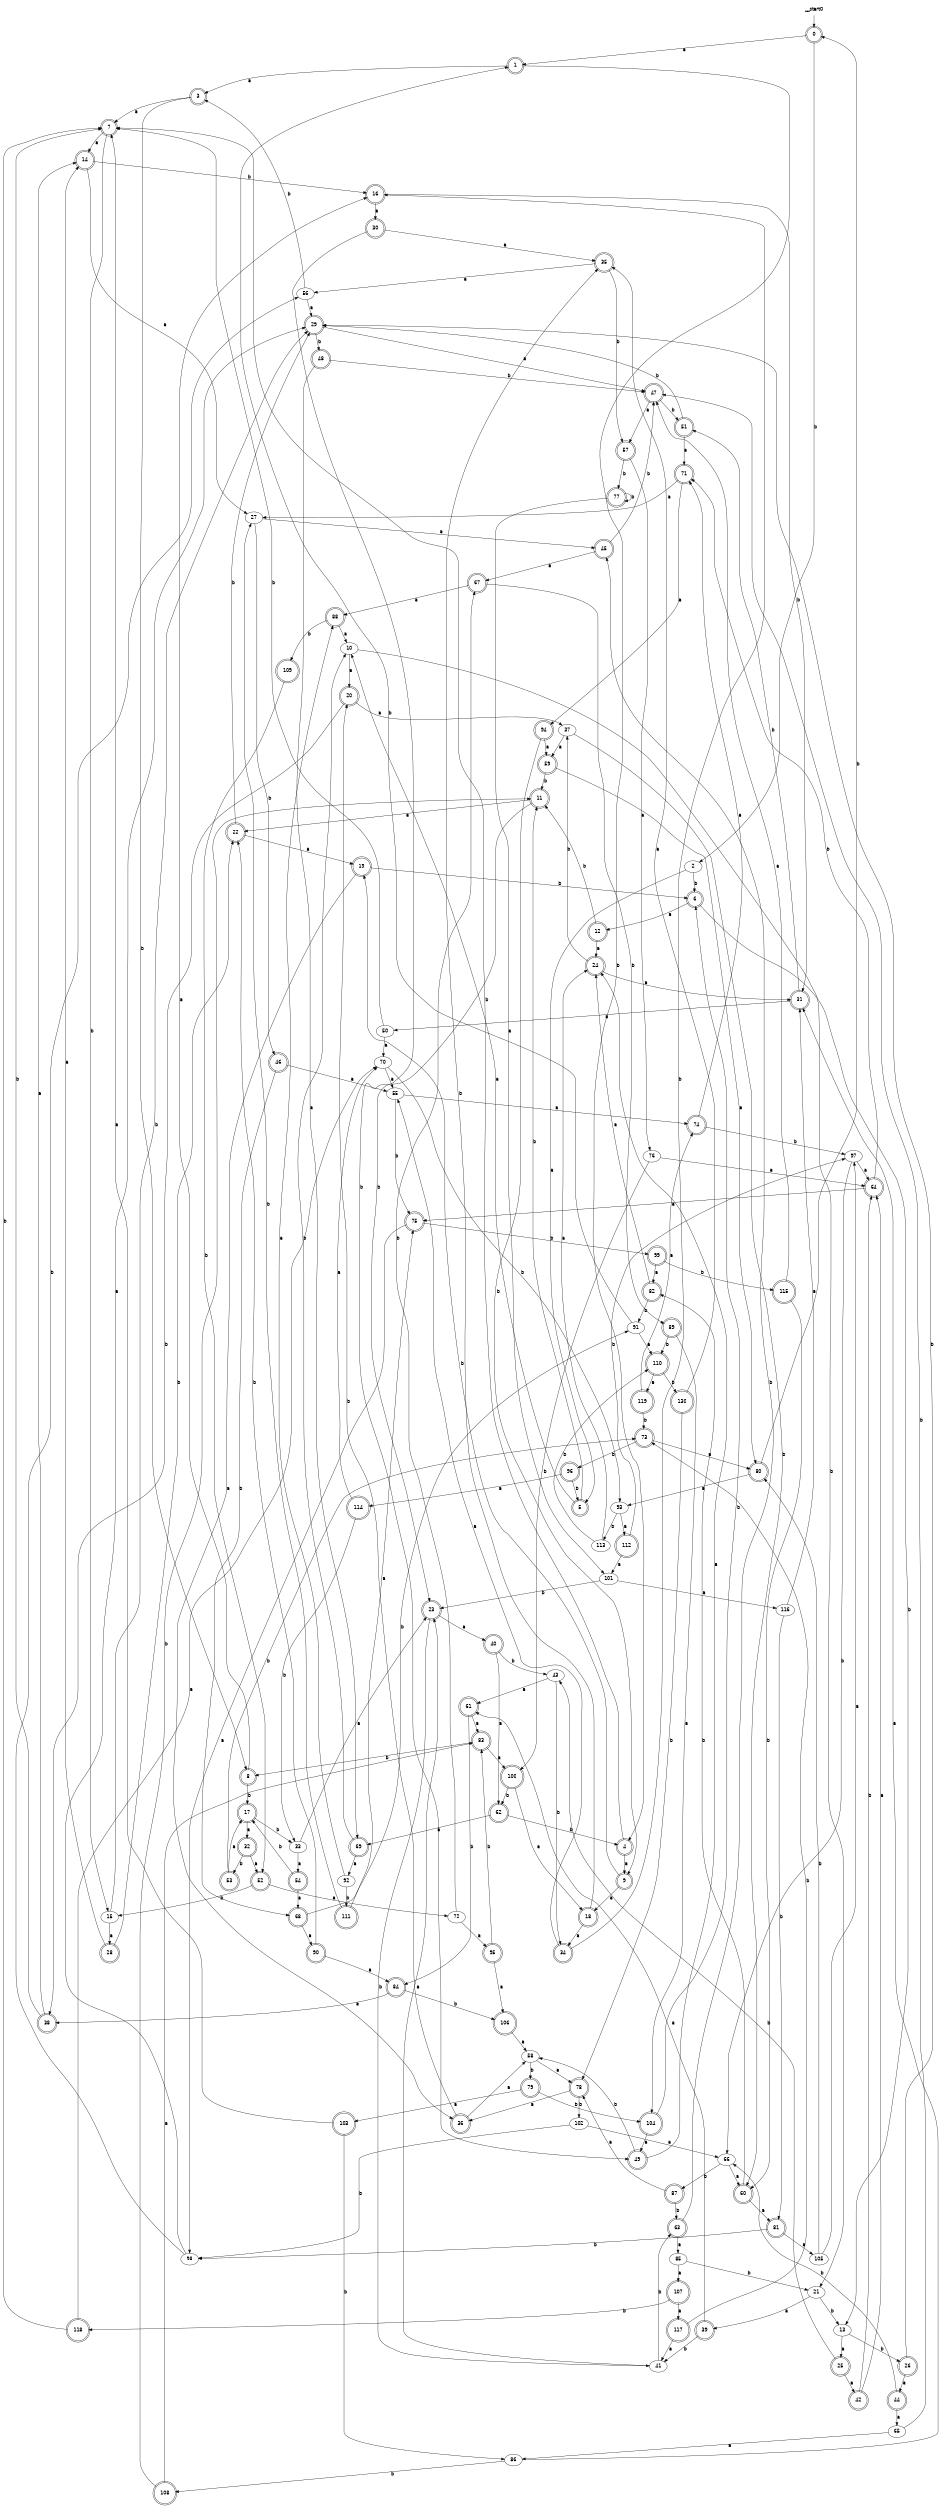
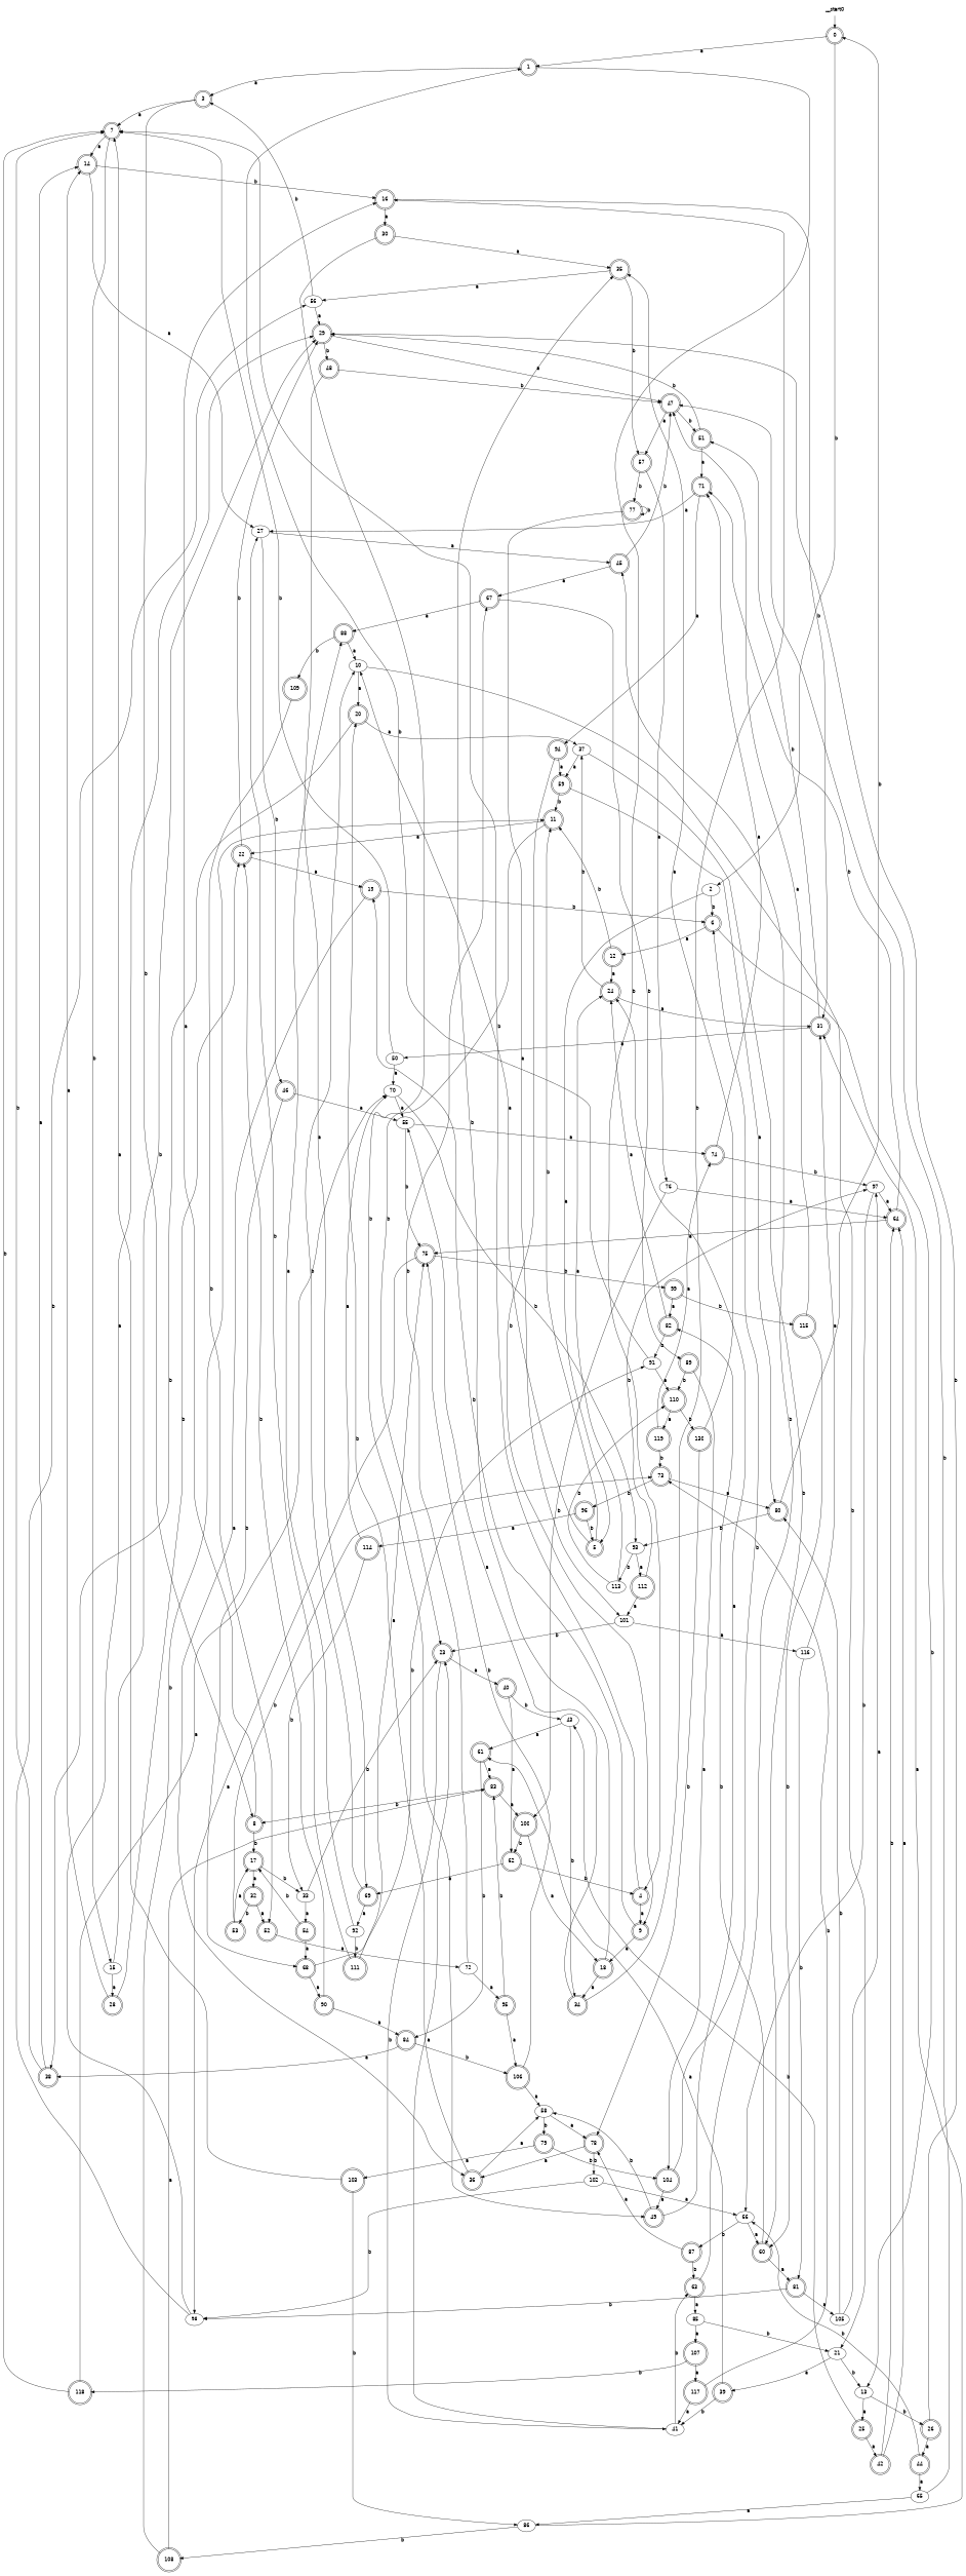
  digraph {
    fontname="DejaVu Sans"
    node [fontname="DejaVu Sans" shape=doublecircle]
    edge [fontname="DejaVu Sans"]
    __start0 [shape=none]
    0
    1
    2 [shape=""]
    3
    4
    5
    6
    7
    8
    9
    10 [shape=""]
    11
    12
    13 [shape=""]
    14
    15 [shape=""]
    16
    17
    18
    19
    20
    21 [shape=""]
    22
    23
    24
    25
    26
    27 [shape=""]
    28
    29
    30
    31
    32
    33 [shape=""]
    34
    35
    36
    37 [shape=""]
    38
    39
    40
    41 [shape=""]
    42
    43 [shape=""]
    44
    45
    46
    47
    48
    49
    50 [shape=""]
    51
    52
    53
    54
    55 [shape=""]
    56 [shape=""]
    57
    58 [shape=""]
    59
    60
    61
    62
    63
    64
    65 [shape=""]
    66 [shape=""]
    67
    68
    69
    70 [shape=""]
    71
    72 [shape=""]
    73
    74
    75
    76 [shape=""]
    77
    78
    79
    80
    81
    82
    83
    84
    85 [shape=""]
    86 [shape=""]
    87
    88
    89
    90
    91 [shape=""]
    92 [shape=""]
    93 [shape=""]
    94
    95
    96
    97 [shape=""]
    98 [shape=""]
    99
    100
    101 [shape=""]
    102 [shape=""]
    103
    104
    105 [shape=""]
    106
    107
    108
    109
    110
    111
    112
    113 [shape=""]
    114
    115
    116 [shape=""]
    117
    118
    119
    n122 [label=130]
    __start0 -> 0
    0 -> 1 [label=a]
    0 -> 2 [label=b]
    1 -> 3 [label=a]
    1 -> 4 [label=b]
    2 -> 5 [label=a]
    2 -> 6 [label=b]
    3 -> 7 [label=a]
    3 -> 8 [label=b]
    4 -> 7 [label=b]
    4 -> 9 [label=a]
    5 -> 10 [label=a]
    5 -> 11 [label=b]
    6 -> 12 [label=a]
    6 -> 13 [label=b]
    7 -> 14 [label=a]
    7 -> 15 [label=b]
    8 -> 16 [label=a]
    8 -> 17 [label=b]
    9 -> 18 [label=a]
    9 -> 19 [label=b]
    10 -> 20 [label=a]
    10 -> 21 [label=b]
    11 -> 22 [label=a]
    11 -> 23 [label=b]
    12 -> 11 [label=b]
    12 -> 24 [label=a]
    13 -> 25 [label=a]
    13 -> 26 [label=b]
    14 -> 16 [label=b]
    14 -> 27 [label=a]
    15 -> 28 [label=a]
    15 -> 29 [label=b]
    16 -> 30 [label=a]
    16 -> 31 [label=b]
    17 -> 32 [label=a]
    17 -> 33 [label=b]
    18 -> 34 [label=a]
    18 -> 35 [label=b]
    19 -> 6 [label=b]
    19 -> 36 [label=a]
    20 -> 37 [label=a]
    20 -> 38 [label=b]
    21 -> 13 [label=b]
    21 -> 39 [label=a]
    22 -> 19 [label=a]
    22 -> 29 [label=b]
    23 -> 40 [label=a]
    23 -> 41 [label=b]
    24 -> 31 [label=a]
    24 -> 37 [label=b]
    25 -> 42 [label=a]
    25 -> 43 [label=b]
    26 -> 29 [label=b]
    26 -> 44 [label=a]
    27 -> 45 [label=a]
    27 -> 46 [label=b]
    28 -> 14 [label=a]
    28 -> 22 [label=b]
    29 -> 47 [label=a]
    29 -> 48 [label=b]
    30 -> 35 [label=a]
    30 -> 49 [label=b]
    31 -> 50 [label=a]
    31 -> 51 [label=b]
    32 -> 52 [label=a]
    32 -> 53 [label=b]
-   33 -> 23 [label=a]
+   33 -> 23 [label=b]
    33 -> 54 [label=a]
    34 -> 16 [label=b]
    34 -> 55 [label=a]
    35 -> 56 [label=a]
    35 -> 57 [label=b]
    36 -> 20 [label=b]
    36 -> 58 [label=a]
    37 -> 59 [label=a]
    37 -> 60 [label=b]
    38 -> 7 [label=b]
    38 -> 14 [label=a]
    39 -> 41 [label=b]
    39 -> 61 [label=a]
    40 -> 43 [label=b]
    40 -> 62 [label=a]
    41 -> 23 [label=a]
    41 -> 63 [label=b]
    42 -> 64 [label=a]
    42 -> 64 [label=b]
    43 -> 34 [label=b]
    43 -> 61 [label=a]
    44 -> 65 [label=a]
    44 -> 66 [label=b]
    45 -> 47 [label=b]
    45 -> 67 [label=a]
    46 -> 55 [label=a]
    46 -> 68 [label=b]
    47 -> 51 [label=b]
    47 -> 57 [label=a]
    48 -> 47 [label=b]
    48 -> 69 [label=a]
    49 -> 24 [label=a]
    49 -> 58 [label=b]
    50 -> 7 [label=b]
    50 -> 70 [label=a]
    51 -> 29 [label=b]
    51 -> 71 [label=a]
-   52 -> 15 [label=b]
    52 -> 72 [label=a]
    53 -> 17 [label=a]
    53 -> 73 [label=b]
    54 -> 17 [label=b]
    54 -> 68 [label=a]
    55 -> 74 [label=a]
    55 -> 75 [label=b]
    56 -> 3 [label=b]
    56 -> 29 [label=a]
    57 -> 76 [label=a]
    57 -> 77 [label=b]
    58 -> 78 [label=a]
    58 -> 79 [label=b]
    59 -> 11 [label=b]
    59 -> 80 [label=a]
    60 -> 81 [label=a]
    60 -> 82 [label=b]
    61 -> 83 [label=a]
    61 -> 84 [label=b]
    62 -> 4 [label=b]
    62 -> 69 [label=a]
    63 -> 45 [label=b]
    63 -> 85 [label=a]
    64 -> 71 [label=b]
    64 -> 75 [label=a]
    65 -> 47 [label=b]
    65 -> 86 [label=a]
    66 -> 60 [label=a]
    66 -> 87 [label=b]
    67 -> 88 [label=a]
    67 -> 89 [label=b]
    68 -> 90 [label=a]
    68 -> 91 [label=b]
    69 -> 10 [label=b]
    69 -> 92 [label=a]
    70 -> 55 [label=a]
    70 -> 93 [label=b]
    71 -> 27 [label=a]
    71 -> 94 [label=a]
    72 -> 67 [label=b]
    72 -> 95 [label=a]
    73 -> 80 [label=a]
    73 -> 96 [label=b]
    74 -> 71 [label=a]
    74 -> 97 [label=b]
    75 -> 98 [label=a]
    75 -> 99 [label=b]
    76 -> 64 [label=a]
    76 -> 100 [label=b]
    77 -> 77 [label=b]
    77 -> 101 [label=a]
    78 -> 36 [label=a]
    78 -> 102 [label=b]
    79 -> 103 [label=a]
    79 -> 104 [label=b]
    80 -> 0 [label=b]
-   80 -> 93 [label=a]
+   80 -> 93 [label=b]
    81 -> 98 [label=b]
    81 -> 105 [label=a]
    82 -> 24 [label=a]
    82 -> 91 [label=b]
    83 -> 8 [label=b]
    83 -> 100 [label=a]
    84 -> 38 [label=a]
    84 -> 106 [label=b]
    85 -> 21 [label=b]
    85 -> 107 [label=a]
    86 -> 31 [label=a]
    86 -> 108 [label=b]
    87 -> 63 [label=b]
    87 -> 78 [label=a]
    88 -> 10 [label=a]
    88 -> 109 [label=b]
    89 -> 104 [label=a]
    89 -> 110 [label=b]
    90 -> 22 [label=b]
    90 -> 84 [label=a]
    91 -> 1 [label=b]
    91 -> 110 [label=a]
    92 -> 88 [label=a]
    92 -> 111 [label=b]
    93 -> 112 [label=a]
    93 -> 113 [label=b]
    94 -> 9 [label=b]
    94 -> 59 [label=a]
    95 -> 83 [label=b]
    95 -> 106 [label=a]
    96 -> 5 [label=b]
    96 -> 114 [label=a]
    97 -> 64 [label=a]
    97 -> 66 [label=b]
    98 -> 29 [label=a]
    98 -> 56 [label=b]
    99 -> 82 [label=a]
    99 -> 115 [label=b]
    100 -> 18 [label=a]
    100 -> 62 [label=b]
    101 -> 23 [label=b]
    101 -> 116 [label=a]
    102 -> 66 [label=a]
    102 -> 98 [label=b]
    103 -> 7 [label=a]
    103 -> 86 [label=b]
    104 -> 6 [label=b]
    104 -> 49 [label=a]
    105 -> 80 [label=b]
    105 -> 97 [label=a]
    106 -> 58 [label=a]
+   106 -> 75 [label=b]
    107 -> 117 [label=a]
    107 -> 118 [label=b]
    108 -> 11 [label=b]
    108 -> 83 [label=a]
    109 -> 52 [label=b]
    110 -> 119 [label=a]
    110 -> n122 [label=b]
    111 -> 27 [label=b]
    111 -> 75 [label=a]
    112 -> 97 [label=b]
    112 -> 101 [label=a]
    113 -> 24 [label=a]
    113 -> 110 [label=b]
    114 -> 33 [label=b]
    114 -> 70 [label=a]
    115 -> 47 [label=a]
    115 -> 60 [label=b]
    116 -> 31 [label=a]
    116 -> 81 [label=b]
    117 -> 41 [label=a]
    117 -> 73 [label=b]
    118 -> 7 [label=b]
    118 -> 70 [label=a]
    119 -> 73 [label=b]
    119 -> 74 [label=a]
    n122 -> 35 [label=a]
    n122 -> 78 [label=b]
  }
